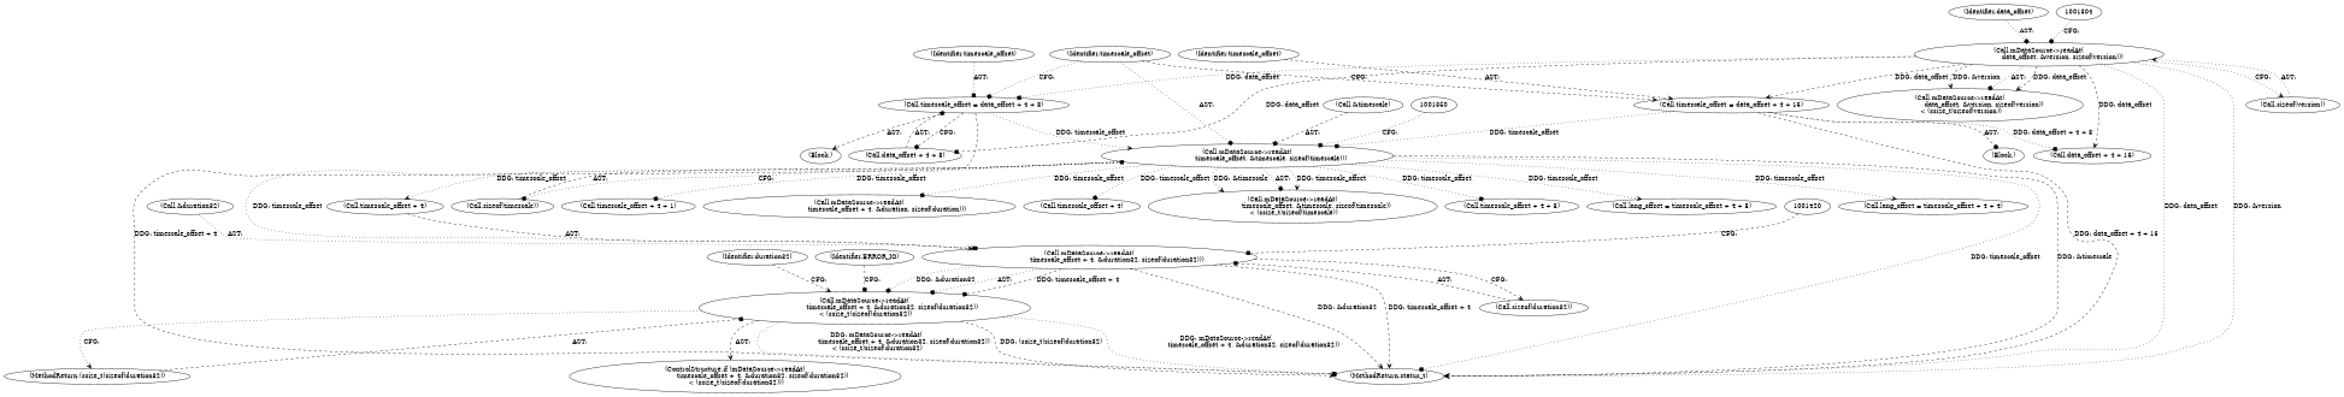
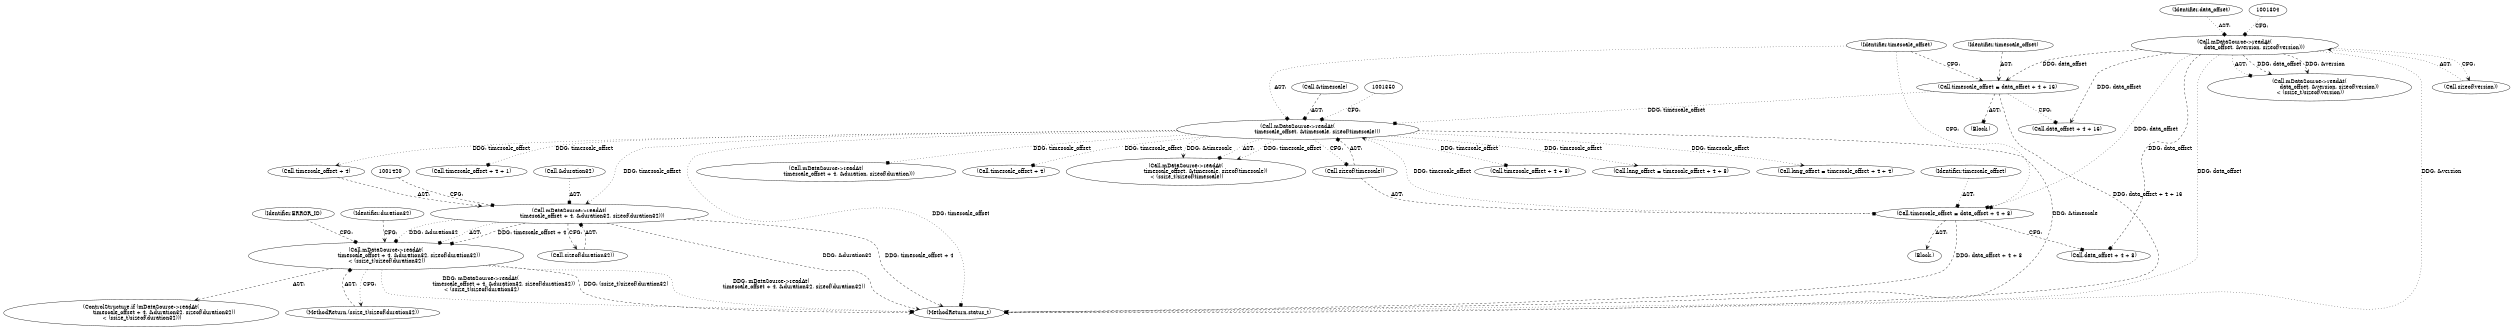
  digraph {
    edge [arrowhead=box style=dotted]
    n1 [label="(Call,mDataSource->readAt(\n                            timescale_offset + 4, &duration32, sizeof(duration32)))"]
    n2 [label="(Call,mDataSource->readAt(\n                            timescale_offset + 4, &duration32, sizeof(duration32))\n < (ssize_t)sizeof(duration32))"]
    n3 [label="(Call,sizeof(duration32))"]
    n4 [label="(MethodReturn,status_t)"]
    n5 [label="(ControlStructure,if (mDataSource->readAt(\n                            timescale_offset + 4, &duration32, sizeof(duration32))\n < (ssize_t)sizeof(duration32)))"]
    n6 [label="(MethodReturn,(ssize_t)sizeof(duration32))"]
    n7 [label="(Call,mDataSource->readAt(\n                        timescale_offset, &timescale, sizeof(timescale)))"]
    n8 [label="(Call,timescale_offset + 4)"]
    n9 [label="(Call,sizeof(timescale))"]
    n10 [label="(Call,timescale_offset + 4 + 1)"]
    n11 [label="(Call,mDataSource->readAt(\n                            timescale_offset + 4, &duration, sizeof(duration)))"]
    n12 [label="(Call,timescale_offset + 4)"]
    n13 [label="(Call,mDataSource->readAt(\n                        timescale_offset, &timescale, sizeof(timescale))\n < (ssize_t)sizeof(timescale))"]
    n14 [label="(Call,timescale_offset + 4 + 8)"]
    n15 [label="(Call,lang_offset = timescale_offset + 4 + 8)"]
    n16 [label="(Call,lang_offset = timescale_offset + 4 + 4)"]
    n17 [label="(Call,timescale_offset = data_offset + 4 + 8)"]
    n18 [label="(Call,data_offset + 4 + 8)"]
    n19 [label="(Block,)"]
    n20 [label="(Call,mDataSource->readAt(\n                        data_offset, &version, sizeof(version)))"]
    n21 [label="(Call,timescale_offset = data_offset + 4 + 16)"]
    n22 [label="(Call,data_offset + 4 + 16)"]
    n23 [label="(Call,sizeof(version))"]
    n24 [label="(Call,mDataSource->readAt(\n                        data_offset, &version, sizeof(version))\n < (ssize_t)sizeof(version))"]
    n25 [label="(Block,)"]
    n26 [label="(Call,&duration32)"]
    n27 [label="(Identifier,timescale_offset)"]
    n28 [label="(Identifier,timescale_offset)"]
    n29 [label="(Identifier,data_offset)"]
    n30 [label="(Call,&timescale)"]
    n31 [label="(Identifier,duration32)"]
    n32 [label="(Identifier,ERROR_IO)"]
    n33 [label="(Identifier,timescale_offset)"]
    1001420
    1001350
    1001304
    n1 -> n2 [label="AST: "]
    n1 -> n2 [label="DDG: timescale_offset + 4" style=dashed]
    n1 -> n2 [label="DDG: &duration32"]
    n1 -> n3 [arrowhead=vee label="CFG: " style=dashed]
    n1 -> n4 [arrowhead=vee label="DDG: &duration32" style=dashed]
    n1 -> n4 [arrowhead=vee label="DDG: timescale_offset + 4" style=dashed]
    n2 -> n4 [label="DDG: mDataSource->readAt(\n                            timescale_offset + 4, &duration32, sizeof(duration32))\n < (ssize_t)sizeof(duration32)"]
    n2 -> n4 [arrowhead=vee label="DDG: (ssize_t)sizeof(duration32)" style=dashed]
    n2 -> n4 [arrowhead=vee label="DDG: mDataSource->readAt(\n                            timescale_offset + 4, &duration32, sizeof(duration32))"]
    n2 -> n5 [arrowhead=vee label="AST: " style=dashed]
    n2 -> n6 [arrowhead=vee label="CFG: "]
    n3 -> n1 [label="AST: " style=dashed]
    n6 -> n2 [label="AST: " style=dashed]
    n7 -> n1 [arrowhead=vee label="DDG: timescale_offset"]
    n7 -> n4 [label="DDG: timescale_offset"]
    n7 -> n4 [arrowhead=vee label="DDG: &timescale" style=dashed]
    n7 -> n8 [arrowhead=vee label="DDG: timescale_offset"]
    n7 -> n9 [label="CFG: "]
    n7 -> n10 [label="DDG: timescale_offset"]
    n7 -> n11 [label="DDG: timescale_offset"]
    n7 -> n12 [label="DDG: timescale_offset"]
    n7 -> n13 [label="AST: "]
    n7 -> n13 [arrowhead=vee label="DDG: timescale_offset"]
    n7 -> n13 [arrowhead=vee label="DDG: &timescale"]
    n7 -> n14 [label="DDG: timescale_offset"]
    n7 -> n15 [arrowhead=vee label="DDG: timescale_offset"]
    n7 -> n16 [arrowhead=vee label="DDG: timescale_offset"]
    n8 -> n1 [arrowhead=vee label="AST: " style=dashed]
    n9 -> n7 [label="AST: " style=dashed]
-   n17 -> n4 [label="DDG: timescale_offset + 4" style=dashed]
+   n17 -> n4 [label="DDG: data_offset + 4 + 8" style=dashed]
    n17 -> n7 [arrowhead=vee label="DDG: timescale_offset"]
    n17 -> n18 [label="CFG: " style=dashed]
    n17 -> n19 [arrowhead=vee label="AST: " style=dashed]
-   n18 -> n17 [label="AST: " style=dashed]
+   n9 -> n17 [label="AST: " style=dashed]
    n20 -> n4 [arrowhead=vee label="DDG: &version"]
    n20 -> n4 [arrowhead=vee label="DDG: data_offset"]
    n20 -> n17 [label="DDG: data_offset"]
    n20 -> n18 [label="DDG: data_offset" style=dashed]
    n20 -> n21 [arrowhead=vee label="DDG: data_offset" style=dashed]
    n20 -> n22 [arrowhead=vee label="DDG: data_offset" style=dashed]
    n20 -> n23 [arrowhead=vee label="CFG: "]
    n20 -> n24 [label="AST: "]
    n20 -> n24 [arrowhead=vee label="DDG: data_offset" style=dashed]
    n20 -> n24 [arrowhead=vee label="DDG: &version" style=dashed]
    n21 -> n4 [arrowhead=vee label="DDG: data_offset + 4 + 16" style=dashed]
    n21 -> n7 [label="DDG: timescale_offset"]
-   n21 -> n22 [label="DDG: data_offset + 4 + 8"]
+   n21 -> n22 [label="CFG: "]
    n21 -> n25 [label="AST: " style=dashed]
    n23 -> n20 [arrowhead=vee label="AST: "]
    n26 -> n1 [label="AST: "]
    n27 -> n7 [label="AST: "]
    n27 -> n17 [label="CFG: "]
    n27 -> n21 [arrowhead=vee label="CFG: " style=dashed]
    n28 -> n17 [label="AST: "]
    n29 -> n20 [label="AST: "]
    n30 -> n7 [label="AST: " style=dashed]
    n31 -> n2 [arrowhead=vee label="CFG: " style=dashed]
    n32 -> n2 [label="CFG: " style=dashed]
    n33 -> n21 [arrowhead=vee label="AST: " style=dashed]
    1001420 -> n1 [label="CFG: " style=dashed]
    1001350 -> n7 [label="CFG: "]
    1001304 -> n20 [label="CFG: "]
  }
